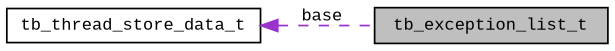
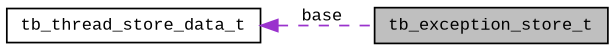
  digraph {
    rankdir=LR
    node [color=black fontname=CourierNew fontsize=10 shape=record style=filled]
-   n1 [fillcolor=grey75 fontcolor=black height=0.2 label=tb_exception_list_t width=0.4]
+   n1 [fillcolor=grey75 fontcolor=black height=0.2 label=tb_exception_store_t width=0.4]
    n2 [fillcolor=white height=0.2 label=tb_thread_store_data_t width=0.4]
    n2 -> n1 [color=darkorchid3 dir=back fontname=CourierNew fontsize=10 label=" base" labelfontname=CourierNew labelfontsize=10 style=dashed]
  }
